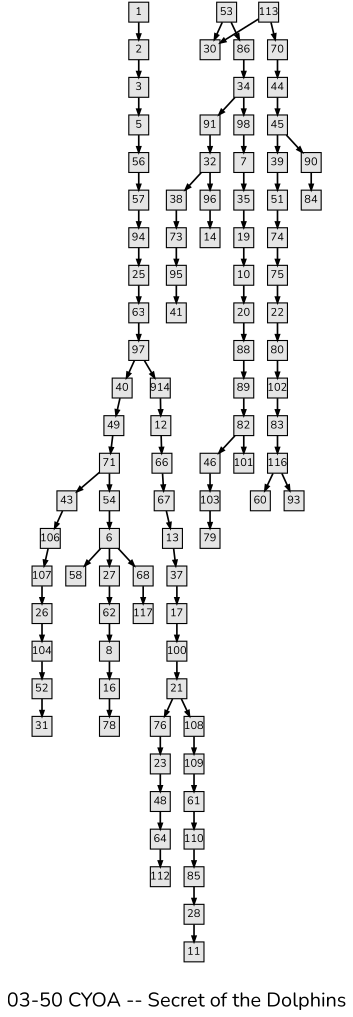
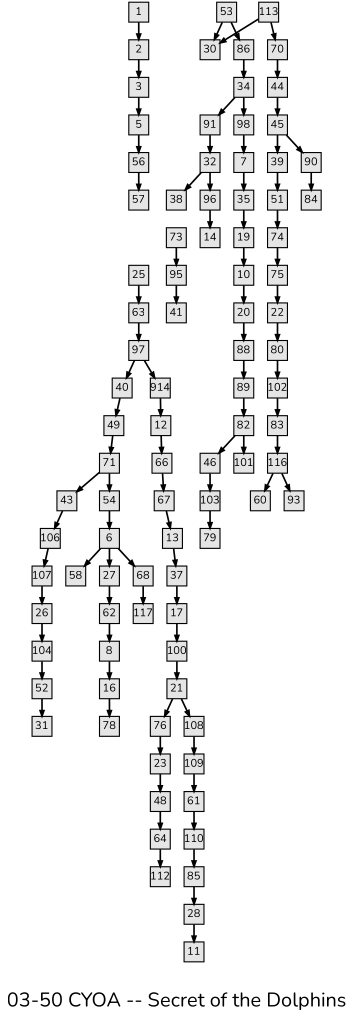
  digraph {
    fontname=Nunito
    fontsize=36
    label="03-50 CYOA -- Secret of the Dolphins"
    nodesep=0.35
    ordering=out
    rankdir=TB
    ranksep=0.45
    node [fillcolor=grey90 fixedsize=true fontname=Nunito fontsize=20 labelfloat=true margin="0,0" penwidth=2 regular=true shape=rect style=filled]
    edge [fontname=Nunito fontsize=12 labelfloat=true penwidth=3]
    1
    2
    3
    5
    56
    57
-   94
    6
    58
    27
    68
    62
    117
    8
    7
    35
    19
    10
    16
    78
    20
    88
    89
    12
    66
    67
    13
    37
    17
    100
    21
    76
    108
    82
    23
    109
    48
    61
    22
    80
    102
    83
    64
    112
    25
    63
    97
    40
    n49 [label=914]
    26
    104
    52
    31
    28
    11
    53
    30
    86
    34
    32
    38
    96
    73
    14
    95
    91
    98
    41
    39
    51
    74
    75
    49
    71
    43
    54
    106
    107
    44
    45
    90
    84
    46
    103
    79
    110
    85
    113
    70
    116
    101
    60
    93
    1 -> 2
    2 -> 3
    3 -> 5
    5 -> 56
    56 -> 57
-   57 -> 94
-   94 -> 25
    6 -> 58
    6 -> 27
    6 -> 68
    27 -> 62
    68 -> 117
    62 -> 8
    8 -> 16
    7 -> 35
    35 -> 19
    19 -> 10
    10 -> 20
    16 -> 78
    20 -> 88
    88 -> 89
    89 -> 82
    12 -> 66
    66 -> 67
    67 -> 13
    13 -> 37
    37 -> 17
    17 -> 100
    100 -> 21
    21 -> 76
    21 -> 108
    76 -> 23
    108 -> 109
    82 -> 46
    82 -> 101
    23 -> 48
    109 -> 61
    48 -> 64
    61 -> 110
    22 -> 80
    80 -> 102
    102 -> 83
    83 -> 116
    64 -> 112
    25 -> 63
    63 -> 97
    97 -> 40
    97 -> n49
    40 -> 49
    n49 -> 12
    26 -> 104
    104 -> 52
    52 -> 31
    28 -> 11
    53 -> 30
    53 -> 86
    86 -> 34
    34 -> 91
    34 -> 98
    32 -> 38
    32 -> 96
-   38 -> 73
    96 -> 14
    73 -> 95
    95 -> 41
    91 -> 32
    98 -> 7
    39 -> 51
    51 -> 74
    74 -> 75
    75 -> 22
    49 -> 71
    71 -> 43
    71 -> 54
    43 -> 106
    54 -> 6
    106 -> 107
    107 -> 26
    44 -> 45
    45 -> 39
    45 -> 90
    90 -> 84
    46 -> 103
    103 -> 79
    110 -> 85
    85 -> 28
    113 -> 30
    113 -> 70
    70 -> 44
    116 -> 60
    116 -> 93
  }
